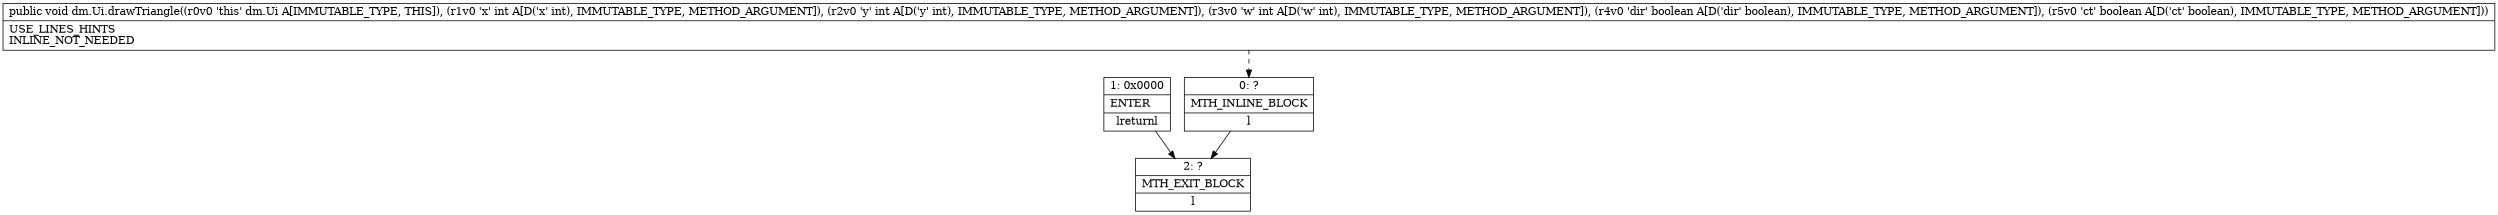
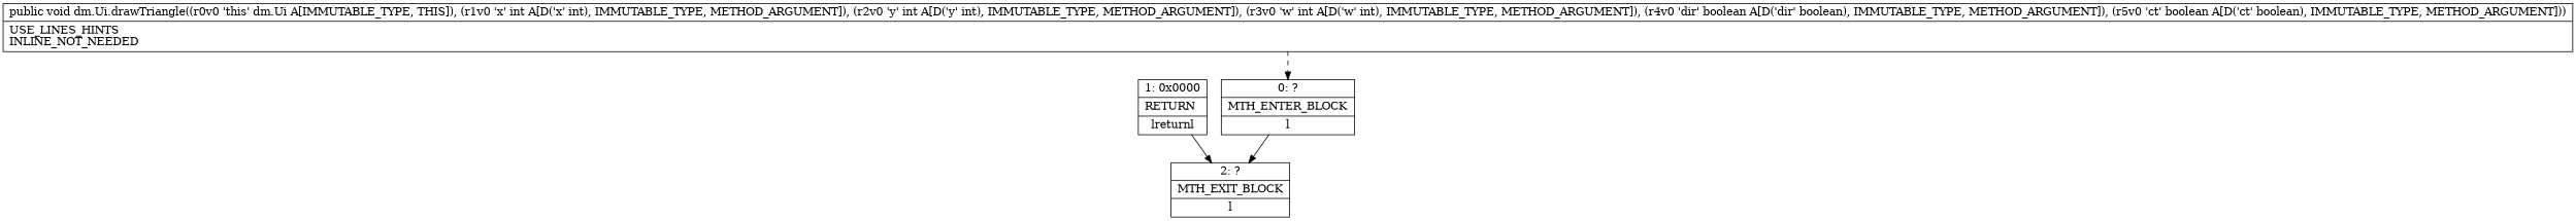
  digraph {
    node [shape=record]
    edge [style=solid]
-   n1 [label="{0\:\ ?|MTH_INLINE_BLOCK\l|l}"]
+   n1 [label="{0\:\ ?|MTH_ENTER_BLOCK\l|l}"]
    n2 [label="{2\:\ ?|MTH_EXIT_BLOCK\l|l}"]
-   n3 [label="{1\:\ 0x0000|ENTER\l|lreturnl}"]
+   n3 [label="{1\:\ 0x0000|RETURN\l|lreturnl}"]
    n4 [label="{public void dm.Ui.drawTriangle((r0v0 'this' dm.Ui A[IMMUTABLE_TYPE, THIS]), (r1v0 'x' int A[D('x' int), IMMUTABLE_TYPE, METHOD_ARGUMENT]), (r2v0 'y' int A[D('y' int), IMMUTABLE_TYPE, METHOD_ARGUMENT]), (r3v0 'w' int A[D('w' int), IMMUTABLE_TYPE, METHOD_ARGUMENT]), (r4v0 'dir' boolean A[D('dir' boolean), IMMUTABLE_TYPE, METHOD_ARGUMENT]), (r5v0 'ct' boolean A[D('ct' boolean), IMMUTABLE_TYPE, METHOD_ARGUMENT]))  | USE_LINES_HINTS\lINLINE_NOT_NEEDED\l}"]
    n1 -> n2
    n3 -> n2
    n4 -> n1 [style=dashed]
  }
